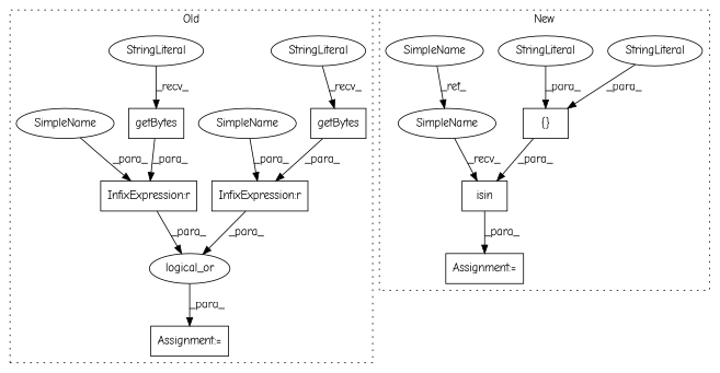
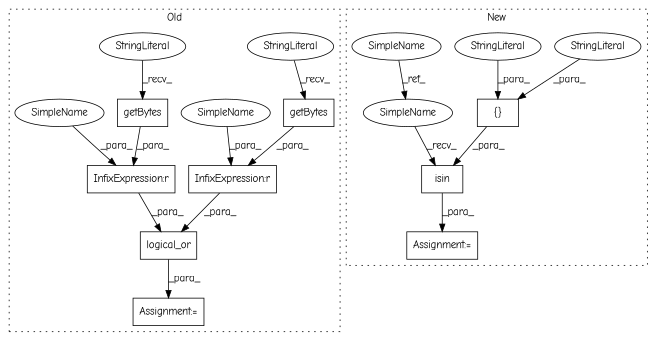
  digraph {
    fontname="Comic Neue"
    node [a=32 l=10 s=1361 shape=box fontname="Comic Neue"]
    edge [fontname="Comic Neue"]
-   n1 [l="11,1" label=logical_or s="1368,1441" shape=ellipse]
+   n1 [l="11,1" label=logical_or s="1368,1441"]
    n2 [a=27 l=4 label="InfixExpression:r" s=1389]
    n3 [a=27 l=4 label="InfixExpression:r" s=1421]
    n4 [a=7 l=1 label="Assignment:="]
    n5 [label=getBytes s=1431]
    n6 [a=45 l=5 label=StringLiteral s=1425 shape=ellipse]
    n7 [label=getBytes s=1400]
    n8 [a=45 l=6 label=StringLiteral s=1393 shape=ellipse]
    n9 [a=42 label=SimpleName s=1379 shape=ellipse]
    n10 [a=42 label=SimpleName s=1411 shape=ellipse]
    n11 [l="5,1" label=isin s="1373,1404"]
    n12 [a=4 l="1,1" label="{}" s="1390,1403"]
    n13 [a=45 l=6 label=StringLiteral s=1391 shape=ellipse]
    n14 [a=45 l=5 label=StringLiteral s=1398 shape=ellipse]
    n15 [a=7 l=1 label="Assignment:="]
    n16 [a=42 label=SimpleName s=1287 shape=ellipse]
    n17 [a=42 label=SimpleName s=1362 shape=ellipse]
    subgraph cluster_1 {
      label=Old
      style=dotted
      n1
      n2
      n3
      n4
      n5
      n6
      n7
      n8
      n9
      n10
    }
    subgraph cluster_2 {
      label=New
      style=dotted
      n11
      n12
      n13
      n14
      n15
      n16
      n17
    }
    n1 -> n4 [label=_para_]
    n2 -> n1 [label=_para_]
    n3 -> n1 [label=_para_]
    n5 -> n3 [label=_para_]
    n6 -> n5 [label=_recv_]
    n7 -> n2 [label=_para_]
    n8 -> n7 [label=_recv_]
    n9 -> n2 [label=_para_]
    n10 -> n3 [label=_para_]
    n11 -> n15 [label=_para_]
    n12 -> n11 [label=_para_]
    n13 -> n12 [label=_para_]
    n14 -> n12 [label=_para_]
    n16 -> n17 [label=_ref_]
    n17 -> n11 [label=_recv_]
  }
